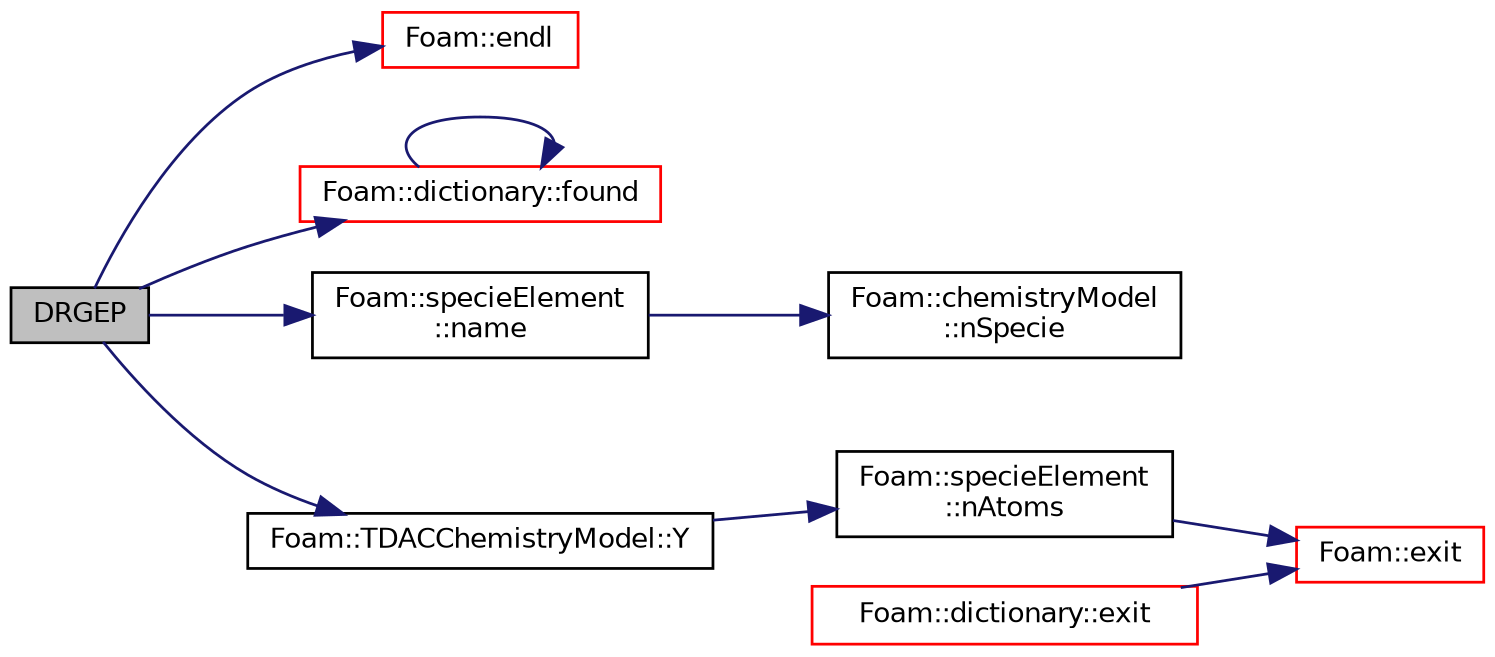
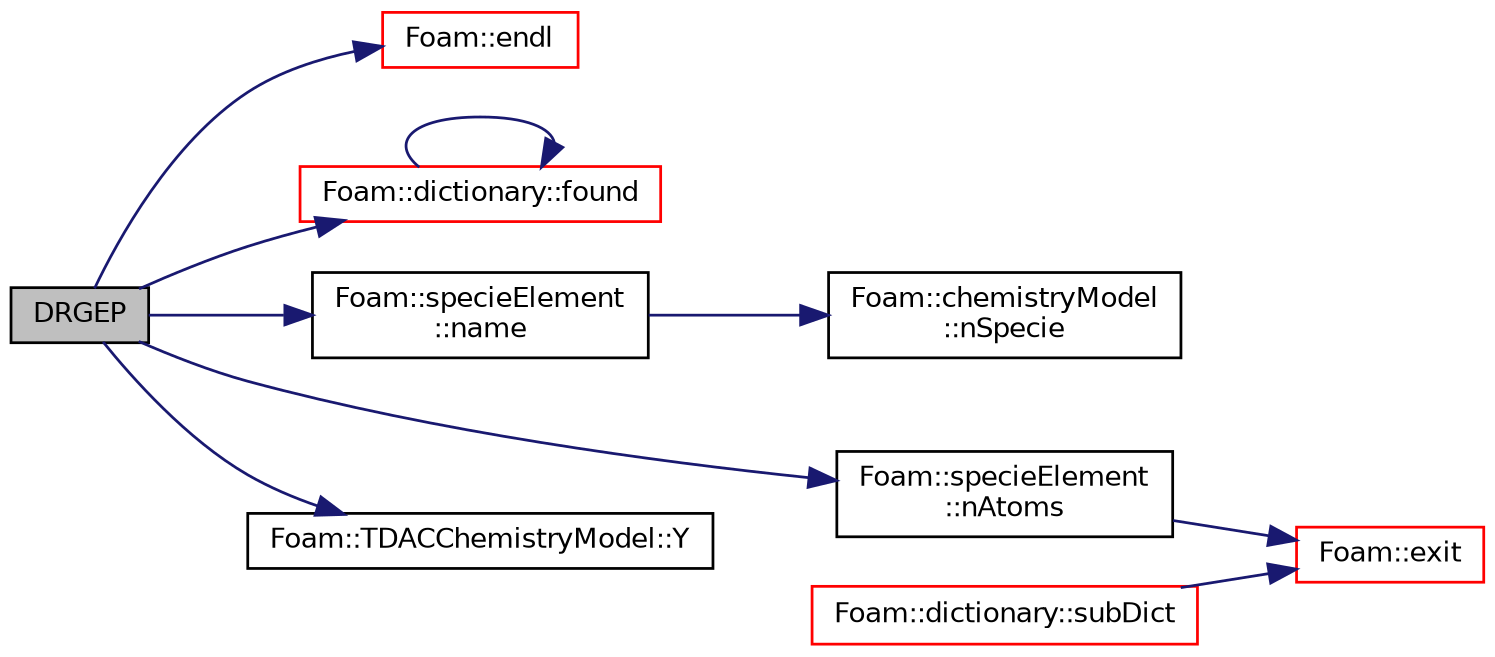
  digraph {
    rankdir=LR
    node [color=black fontname=Helvetica fontsize=10 shape=record]
    edge [color=midnightblue fontname=Helvetica fontsize=10 labelfontname=Helvetica labelfontsize=10 style=solid]
    n1 [fillcolor=grey75 fontcolor=black height=0.2 label=DRGEP style=filled width=0.4]
    n2 [color=red height=0.2 label="Foam::endl" width=0.4]
    n3 [color=red height=0.2 label="Foam::dictionary::found" width=0.4]
    n4 [height=0.2 label="Foam::specieElement\l::name" width=0.4]
    n5 [height=0.2 label="Foam::specieElement\l::nAtoms" width=0.4]
    n6 [height=0.2 label="Foam::TDACChemistryModel::Y" width=0.4]
    n7 [color=red height=0.2 label="Foam::exit" width=0.4]
    n8 [height=0.2 label="Foam::chemistryModel\l::nSpecie" width=0.4]
-   n9 [color=red height=0.2 label="Foam::dictionary::exit" width=0.4]
+   n9 [color=red height=0.2 label="Foam::dictionary::subDict" width=0.4]
    n1 -> n2
    n1 -> n3
    n1 -> n4
-   n6 -> n5
+   n1 -> n5
    n1 -> n6
    n3 -> n3
    n4 -> n8
    n5 -> n7
    n9 -> n7
  }
